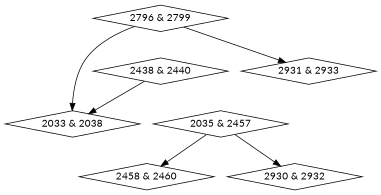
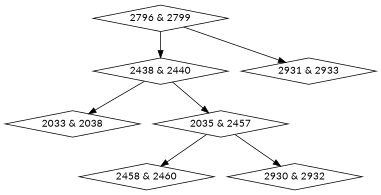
  digraph {
    fontname=Lato
    node [fontname=Lato shape=diamond]
    edge [fontname=Lato]
    n1 [label="2033 & 2038"]
    n2 [label="2035 & 2457"]
    n3 [label="2458 & 2460"]
    n4 [label="2930 & 2932"]
    n5 [label="2438 & 2440"]
    n6 [label="2796 & 2799"]
    n7 [label="2931 & 2933"]
    n2 -> n3
    n2 -> n4
    n5 -> n1
-   n6 -> n1
+   n5 -> n2
+   n6 -> n5
    n6 -> n7
  }
